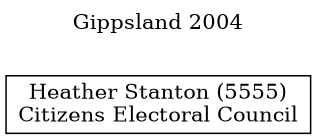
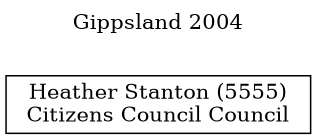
  digraph {
    label="Gippsland 2004"
    labelloc=t
    mclimit=10
-   n1 [label="Heather Stanton (5555)\nCitizens Electoral Council" shape=box]
+   n1 [label="Heather Stanton (5555)\nCitizens Council Council" shape=box]
  }
